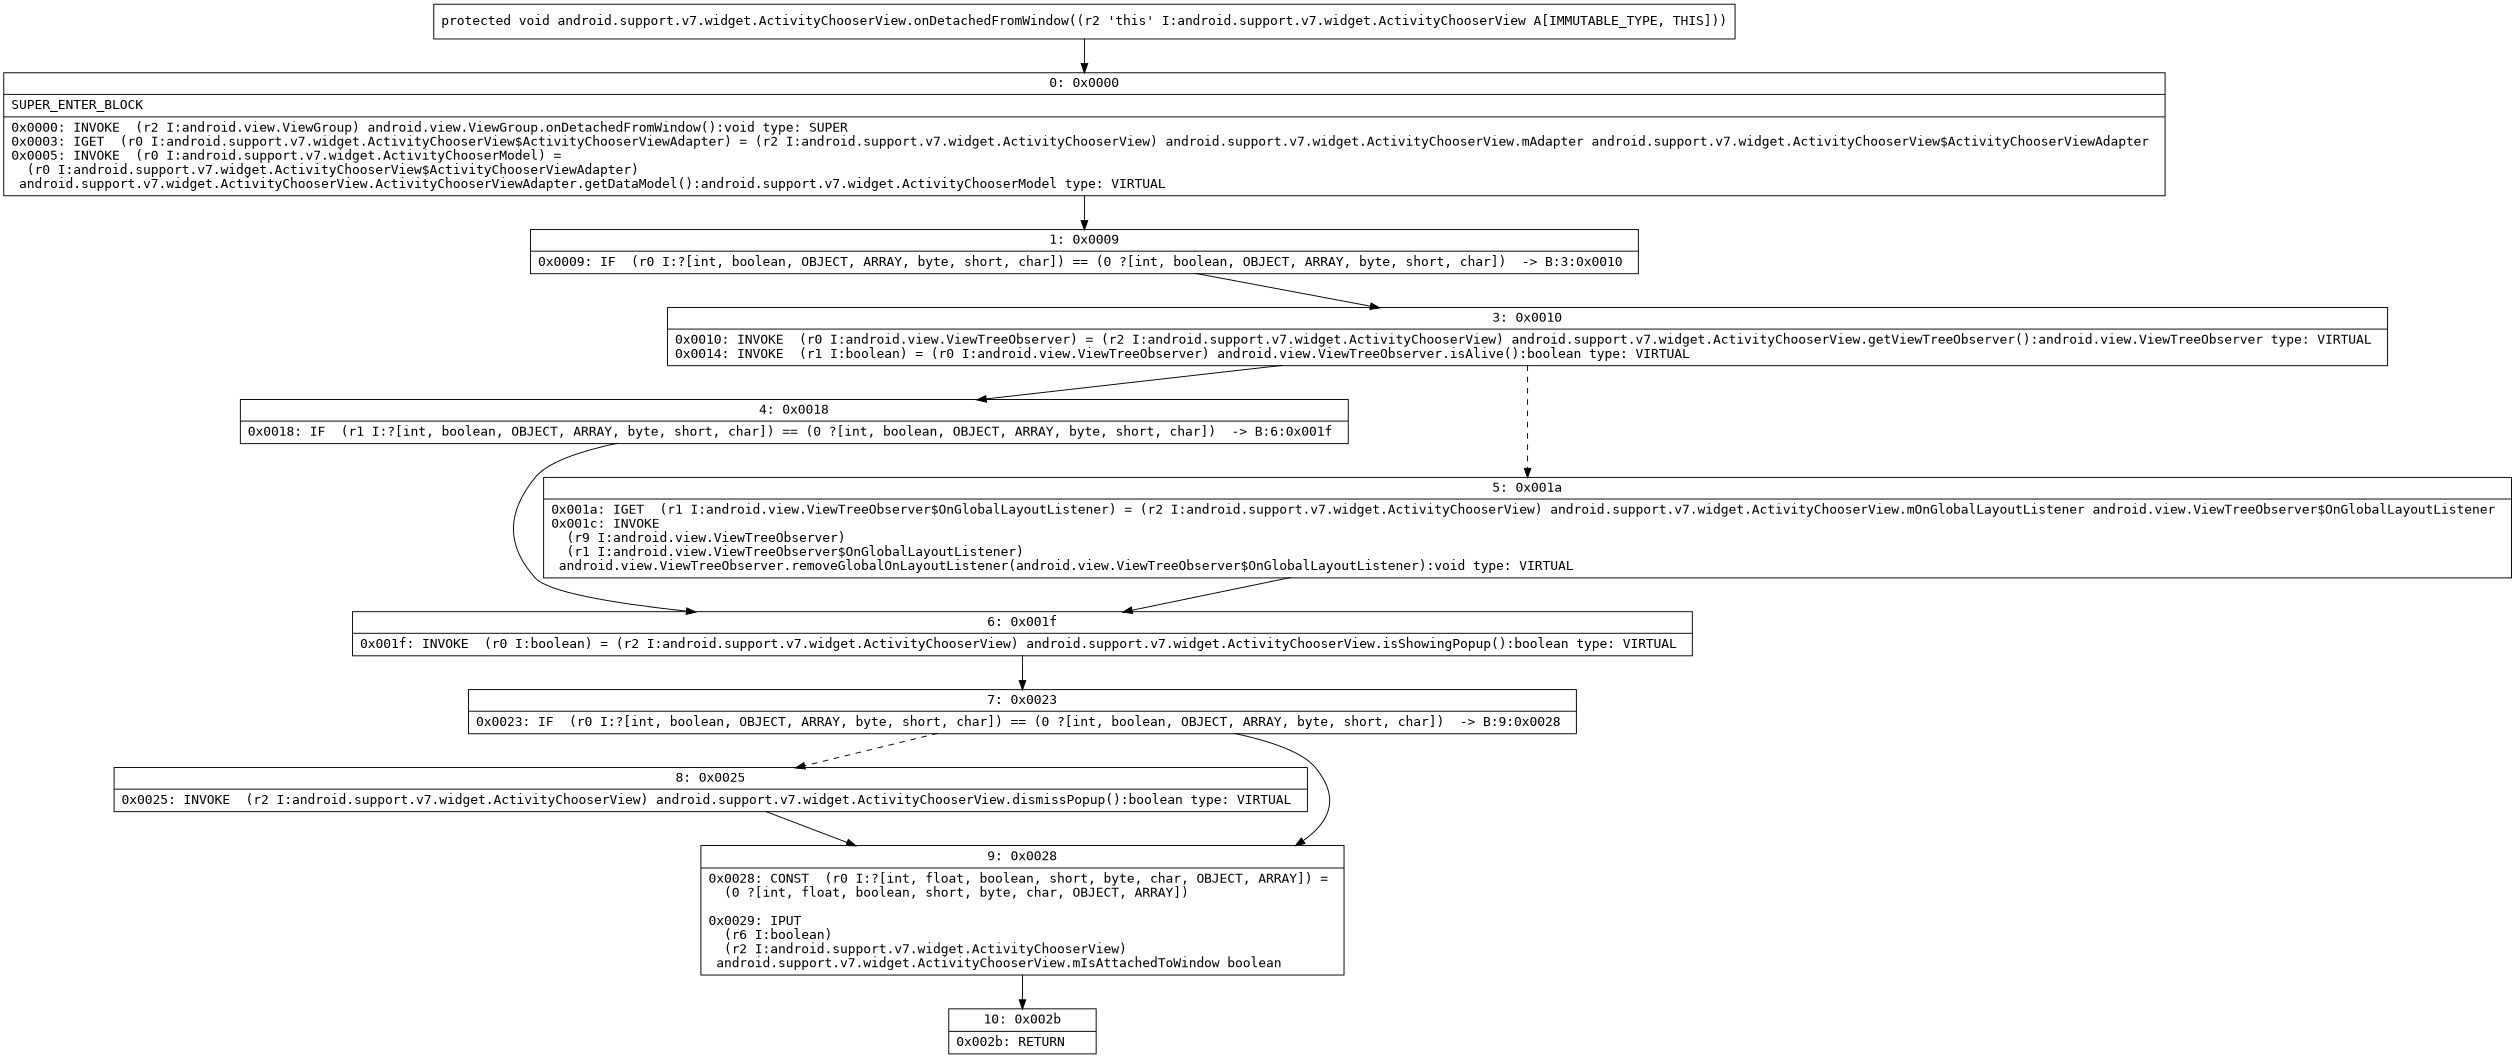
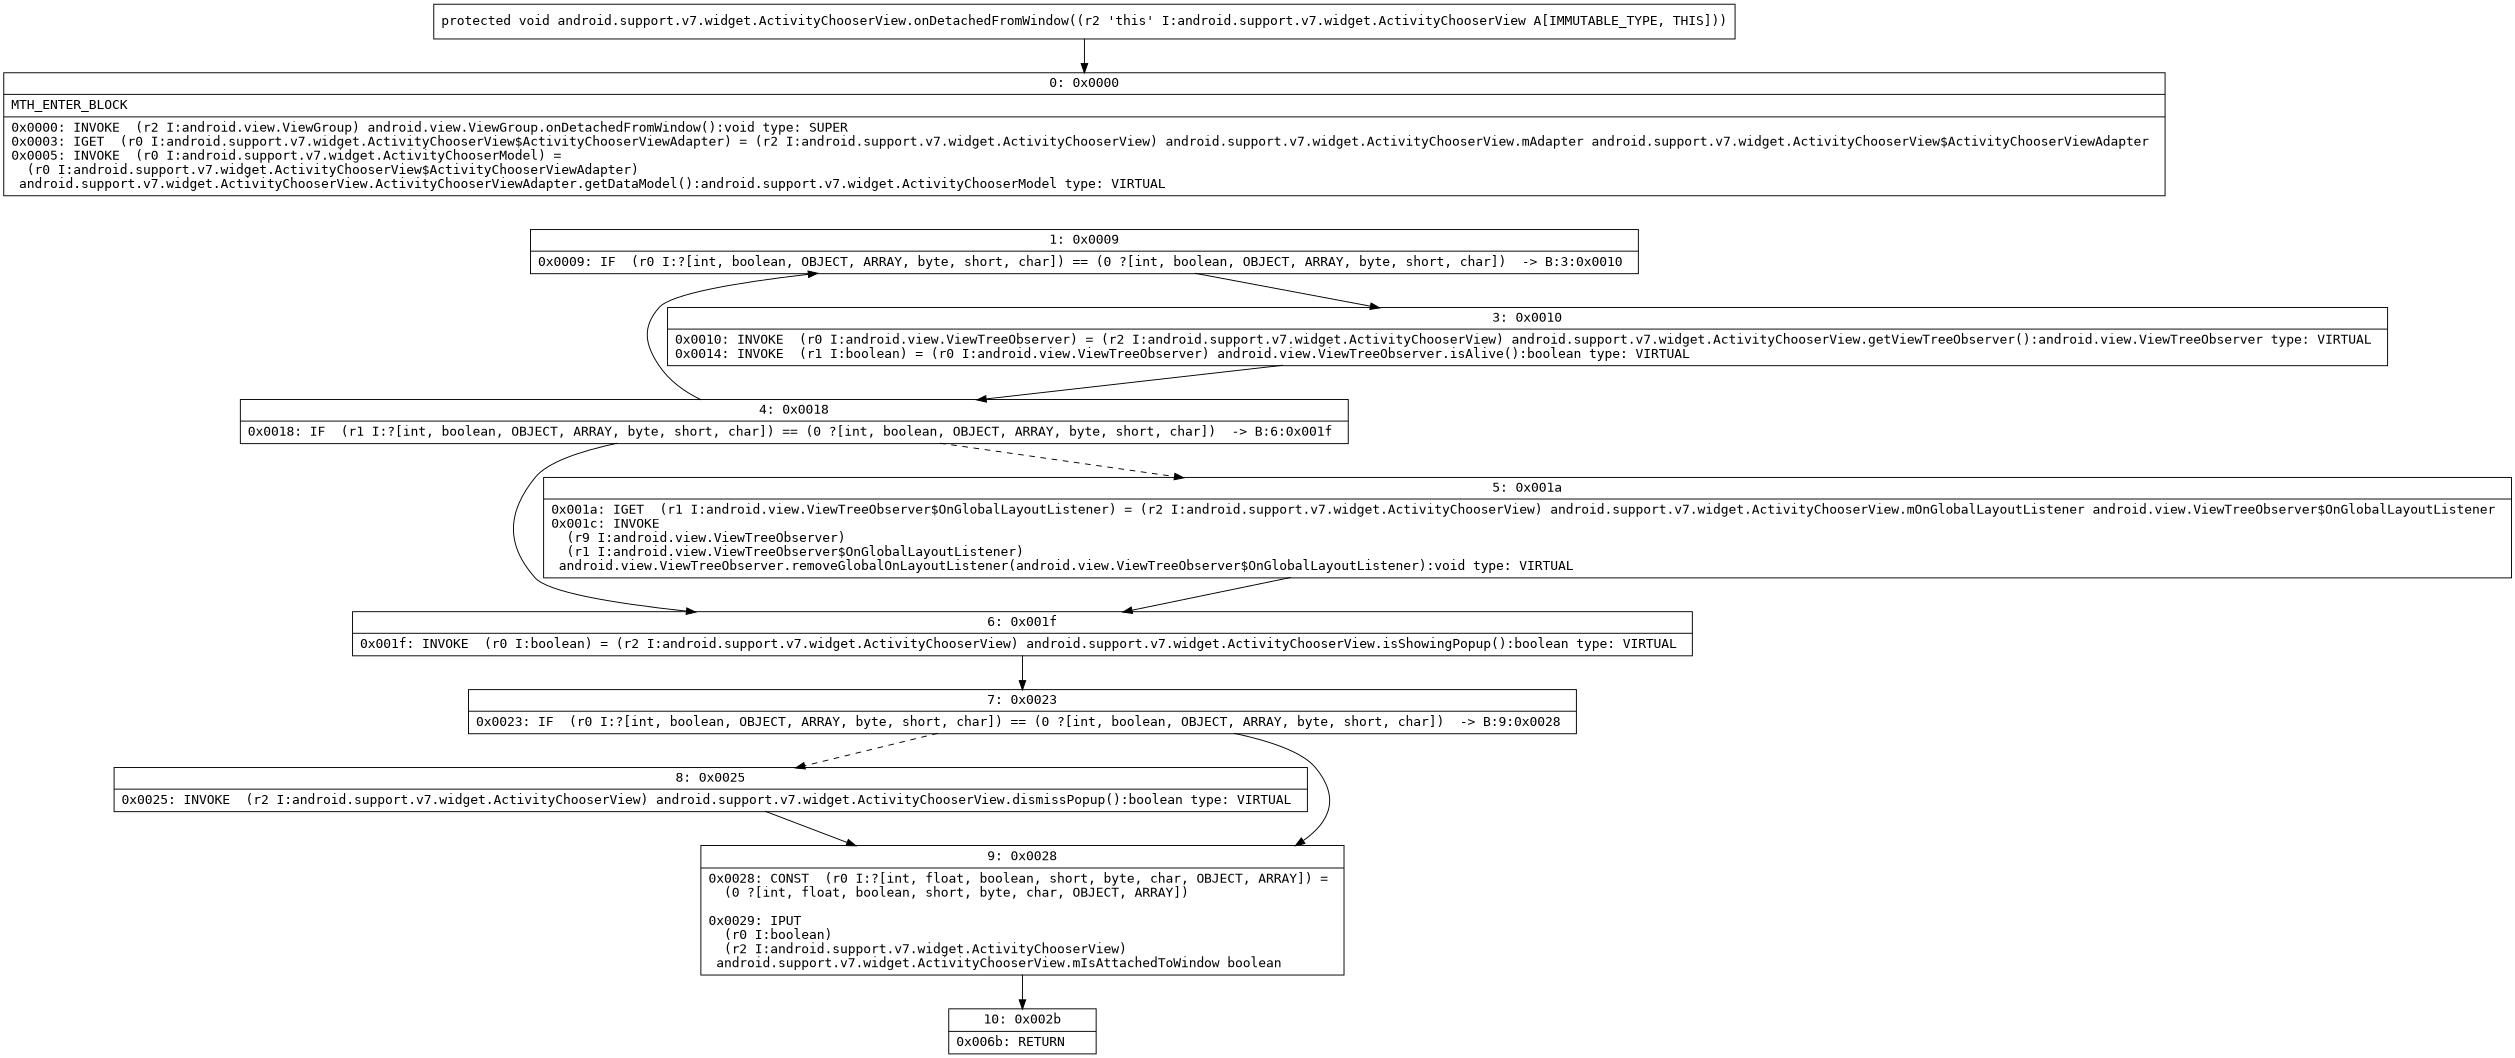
  digraph {
    fontname="DejaVu Sans Mono"
    node [fontname="DejaVu Sans Mono" shape=record]
    edge [fontname="DejaVu Sans Mono"]
-   n1 [label="{0\:\ 0x0000|SUPER_ENTER_BLOCK\l|0x0000: INVOKE  (r2 I:android.view.ViewGroup) android.view.ViewGroup.onDetachedFromWindow():void type: SUPER \l0x0003: IGET  (r0 I:android.support.v7.widget.ActivityChooserView$ActivityChooserViewAdapter) = (r2 I:android.support.v7.widget.ActivityChooserView) android.support.v7.widget.ActivityChooserView.mAdapter android.support.v7.widget.ActivityChooserView$ActivityChooserViewAdapter \l0x0005: INVOKE  (r0 I:android.support.v7.widget.ActivityChooserModel) = \l  (r0 I:android.support.v7.widget.ActivityChooserView$ActivityChooserViewAdapter)\l android.support.v7.widget.ActivityChooserView.ActivityChooserViewAdapter.getDataModel():android.support.v7.widget.ActivityChooserModel type: VIRTUAL \l}"]
+   n1 [label="{0\:\ 0x0000|MTH_ENTER_BLOCK\l|0x0000: INVOKE  (r2 I:android.view.ViewGroup) android.view.ViewGroup.onDetachedFromWindow():void type: SUPER \l0x0003: IGET  (r0 I:android.support.v7.widget.ActivityChooserView$ActivityChooserViewAdapter) = (r2 I:android.support.v7.widget.ActivityChooserView) android.support.v7.widget.ActivityChooserView.mAdapter android.support.v7.widget.ActivityChooserView$ActivityChooserViewAdapter \l0x0005: INVOKE  (r0 I:android.support.v7.widget.ActivityChooserModel) = \l  (r0 I:android.support.v7.widget.ActivityChooserView$ActivityChooserViewAdapter)\l android.support.v7.widget.ActivityChooserView.ActivityChooserViewAdapter.getDataModel():android.support.v7.widget.ActivityChooserModel type: VIRTUAL \l}"]
    n2 [label="{1\:\ 0x0009|0x0009: IF  (r0 I:?[int, boolean, OBJECT, ARRAY, byte, short, char]) == (0 ?[int, boolean, OBJECT, ARRAY, byte, short, char])  \-\> B:3:0x0010 \l}"]
    n3 [label="{3\:\ 0x0010|0x0010: INVOKE  (r0 I:android.view.ViewTreeObserver) = (r2 I:android.support.v7.widget.ActivityChooserView) android.support.v7.widget.ActivityChooserView.getViewTreeObserver():android.view.ViewTreeObserver type: VIRTUAL \l0x0014: INVOKE  (r1 I:boolean) = (r0 I:android.view.ViewTreeObserver) android.view.ViewTreeObserver.isAlive():boolean type: VIRTUAL \l}"]
    n4 [label="{4\:\ 0x0018|0x0018: IF  (r1 I:?[int, boolean, OBJECT, ARRAY, byte, short, char]) == (0 ?[int, boolean, OBJECT, ARRAY, byte, short, char])  \-\> B:6:0x001f \l}"]
    n5 [label="{5\:\ 0x001a|0x001a: IGET  (r1 I:android.view.ViewTreeObserver$OnGlobalLayoutListener) = (r2 I:android.support.v7.widget.ActivityChooserView) android.support.v7.widget.ActivityChooserView.mOnGlobalLayoutListener android.view.ViewTreeObserver$OnGlobalLayoutListener \l0x001c: INVOKE  \l  (r9 I:android.view.ViewTreeObserver)\l  (r1 I:android.view.ViewTreeObserver$OnGlobalLayoutListener)\l android.view.ViewTreeObserver.removeGlobalOnLayoutListener(android.view.ViewTreeObserver$OnGlobalLayoutListener):void type: VIRTUAL \l}"]
    n6 [label="{6\:\ 0x001f|0x001f: INVOKE  (r0 I:boolean) = (r2 I:android.support.v7.widget.ActivityChooserView) android.support.v7.widget.ActivityChooserView.isShowingPopup():boolean type: VIRTUAL \l}"]
    n7 [label="{7\:\ 0x0023|0x0023: IF  (r0 I:?[int, boolean, OBJECT, ARRAY, byte, short, char]) == (0 ?[int, boolean, OBJECT, ARRAY, byte, short, char])  \-\> B:9:0x0028 \l}"]
    n8 [label="{8\:\ 0x0025|0x0025: INVOKE  (r2 I:android.support.v7.widget.ActivityChooserView) android.support.v7.widget.ActivityChooserView.dismissPopup():boolean type: VIRTUAL \l}"]
-   n9 [label="{9\:\ 0x0028|0x0028: CONST  (r0 I:?[int, float, boolean, short, byte, char, OBJECT, ARRAY]) = \l  (0 ?[int, float, boolean, short, byte, char, OBJECT, ARRAY])\l \l0x0029: IPUT  \l  (r6 I:boolean)\l  (r2 I:android.support.v7.widget.ActivityChooserView)\l android.support.v7.widget.ActivityChooserView.mIsAttachedToWindow boolean \l}"]
-   n10 [label="{10\:\ 0x002b|0x002b: RETURN   \l}"]
+   n9 [label="{9\:\ 0x0028|0x0028: CONST  (r0 I:?[int, float, boolean, short, byte, char, OBJECT, ARRAY]) = \l  (0 ?[int, float, boolean, short, byte, char, OBJECT, ARRAY])\l \l0x0029: IPUT  \l  (r0 I:boolean)\l  (r2 I:android.support.v7.widget.ActivityChooserView)\l android.support.v7.widget.ActivityChooserView.mIsAttachedToWindow boolean \l}"]
+   n10 [label="{10\:\ 0x002b|0x006b: RETURN   \l}"]
    n11 [label="{protected void android.support.v7.widget.ActivityChooserView.onDetachedFromWindow((r2 'this' I:android.support.v7.widget.ActivityChooserView A[IMMUTABLE_TYPE, THIS])) }"]
-   n1 -> n2
+   n4 -> n2
    n2 -> n3
    n3 -> n4
-   n3 -> n5 [style=dashed]
+   n4 -> n5 [style=dashed]
    n4 -> n6
    n5 -> n6
    n6 -> n7
    n7 -> n8 [style=dashed]
    n7 -> n9
    n8 -> n9
    n9 -> n10
    n11 -> n1
  }
